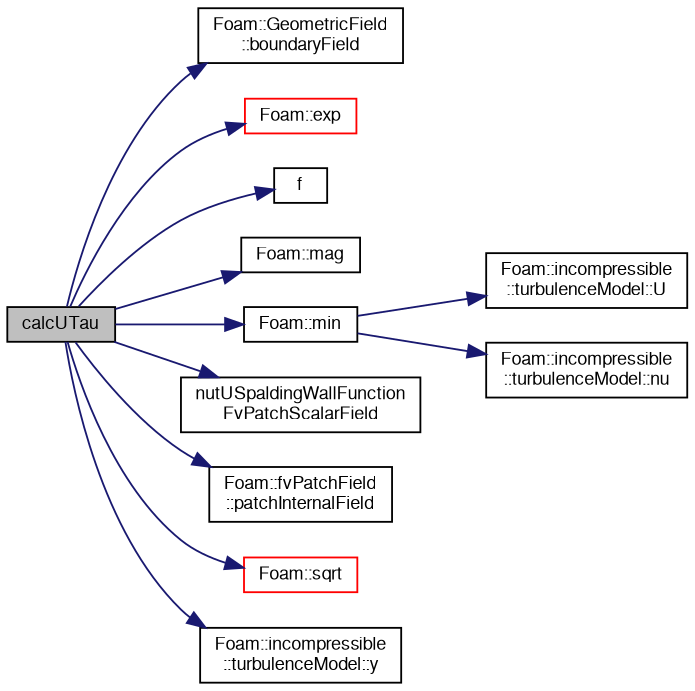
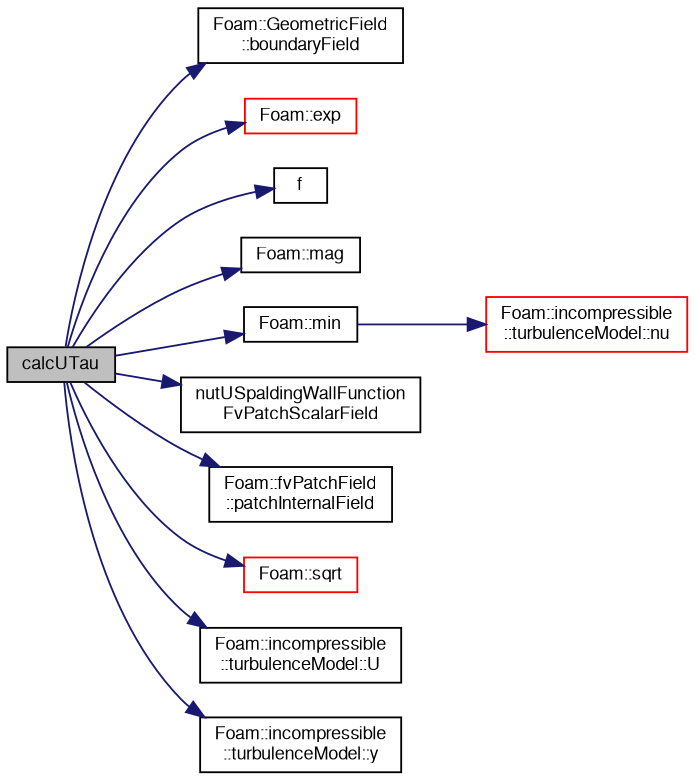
  digraph {
    rankdir=LR
    node [color=black fontname=FreeSans fontsize=10 shape=record]
    edge [color=midnightblue fontname=FreeSans fontsize=10 labelfontname=FreeSans labelfontsize=10 style=solid]
    n1 [fillcolor=grey75 fontcolor=black height=0.2 label=calcUTau style=filled width=0.4]
    n2 [height=0.2 label="Foam::GeometricField\l::boundaryField" width=0.4]
    n3 [color=red height=0.2 label="Foam::exp" width=0.4]
    n4 [height=0.2 label=f width=0.4]
    n5 [height=0.2 label="Foam::mag" width=0.4]
    n6 [height=0.2 label="Foam::min" width=0.4]
    n7 [height=0.2 label="nutUSpaldingWallFunction\lFvPatchScalarField" width=0.4]
    n8 [height=0.2 label="Foam::fvPatchField\l::patchInternalField" width=0.4]
    n9 [color=red height=0.2 label="Foam::sqrt" width=0.4]
    n10 [height=0.2 label="Foam::incompressible\l::turbulenceModel::U" width=0.4]
    n11 [height=0.2 label="Foam::incompressible\l::turbulenceModel::y" width=0.4]
-   n12 [height=0.2 label="Foam::incompressible\l::turbulenceModel::nu" width=0.4]
+   n12 [color=red height=0.2 label="Foam::incompressible\l::turbulenceModel::nu" width=0.4]
    n1 -> n2
    n1 -> n3
    n1 -> n4
    n1 -> n5
    n1 -> n6
    n1 -> n7
    n1 -> n8
    n1 -> n9
-   n6 -> n10
+   n1 -> n10
    n1 -> n11
    n6 -> n12
  }
